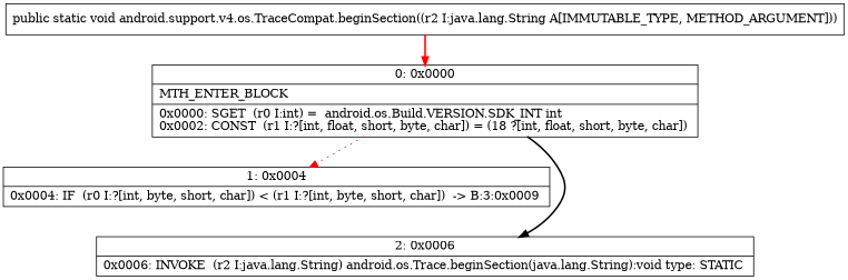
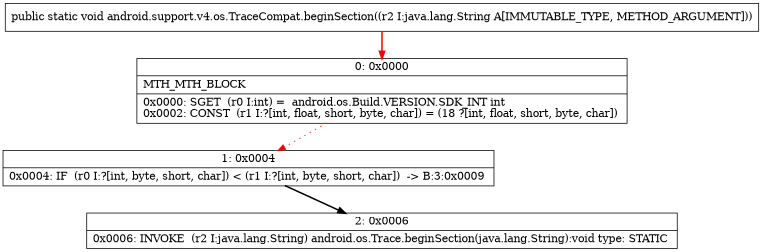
  digraph {
    fontname="DejaVu Serif"
    node [fontname="DejaVu Serif" shape=record]
    edge [color=red fontname="DejaVu Serif" style=bold]
-   n1 [label="{0\:\ 0x0000|MTH_ENTER_BLOCK\l|0x0000: SGET  (r0 I:int) =  android.os.Build.VERSION.SDK_INT int \l0x0002: CONST  (r1 I:?[int, float, short, byte, char]) = (18 ?[int, float, short, byte, char]) \l}"]
+   n1 [label="{0\:\ 0x0000|MTH_MTH_BLOCK\l|0x0000: SGET  (r0 I:int) =  android.os.Build.VERSION.SDK_INT int \l0x0002: CONST  (r1 I:?[int, float, short, byte, char]) = (18 ?[int, float, short, byte, char]) \l}"]
    n2 [label="{1\:\ 0x0004|0x0004: IF  (r0 I:?[int, byte, short, char]) \< (r1 I:?[int, byte, short, char])  \-\> B:3:0x0009 \l}"]
    n3 [label="{2\:\ 0x0006|0x0006: INVOKE  (r2 I:java.lang.String) android.os.Trace.beginSection(java.lang.String):void type: STATIC \l}"]
    n4 [label="{public static void android.support.v4.os.TraceCompat.beginSection((r2 I:java.lang.String A[IMMUTABLE_TYPE, METHOD_ARGUMENT])) }"]
    n1 -> n2 [style=dotted]
-   n1 -> n3 [color=black]
+   n2 -> n3 [color=black]
    n4 -> n1
  }
